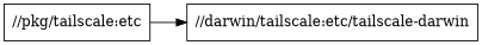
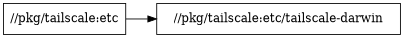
  digraph {
    rankdir=LR
    node [shape=box]
    "//pkg/tailscale:etc"
-   "//pkg/tailscale:etc/tailscale-darwin" [label="//darwin/tailscale:etc/tailscale-darwin"]
+   "//pkg/tailscale:etc/tailscale-darwin"
    "//pkg/tailscale:etc" -> "//pkg/tailscale:etc/tailscale-darwin"
  }
